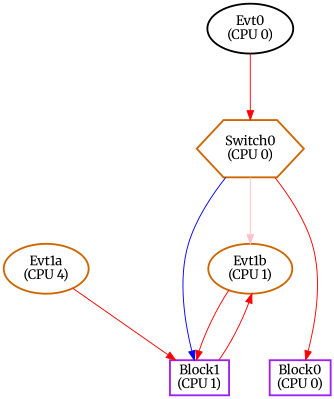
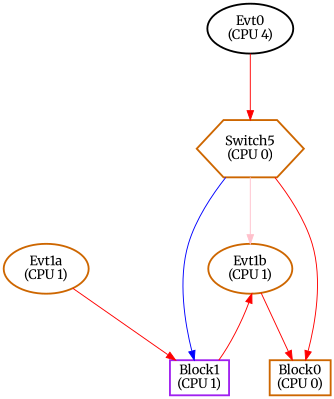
  digraph {
    fontname=Merriweather
    mindist=1.0
    nodesep=0.6
    rankdir=TB
    ranksep=1.0
    node [beamproc=beamA bpentry=0 bpexit=0 color=darkorange3 cpu=0 fillcolor=white fontname=Merriweather patentry=0 patexit=0 pattern=X penwidth=2 shape=oval style=filled type=tmsg]
    edge [color=red fontname=Merriweather type=defdst]
-   n1 [beamproc=beamX label="Switch0\n(CPU 0)" patentry=1 prio=0 qty=1 shape=hexagon toffs=2500000 tvalid=0 type=switch vabs=0]
-   n2 [beamproc=beamX color=purple label="Block0\n(CPU 0)" patexit=1 qhi=0 qil=0 qlo=1 shape=rectangle tperiod=20000000 type=block]
+   n1 [beamproc=beamX label="Switch5\n(CPU 0)" patentry=1 prio=0 qty=1 shape=hexagon toffs=2500000 tvalid=0 type=switch vabs=0]
+   n2 [beamproc=beamX label="Block0\n(CPU 0)" patexit=1 qhi=0 qil=0 qlo=1 shape=rectangle tperiod=20000000 type=block]
    n3 [cpu=1 fid=1 label="Evt1b\n(CPU 1)" par=2 pattern=A toffs=5000000]
    n4 [color=purple cpu=1 label="Block1\n(CPU 1)" patexit=1 pattern=A qhi=0 qil=0 qlo=1 shape=rectangle tperiod=10000000 type=block]
-   n5 [color=black fid=1 label="Evt0\n(CPU 0)" par=0 toffs=0]
-   n6 [cpu=1 fid=1 label="Evt1a\n(CPU 4)" par=1 patentry=1 pattern=A toffs=0]
+   n5 [color=black fid=1 label="Evt0\n(CPU 4)" par=0 toffs=0]
+   n6 [cpu=1 fid=1 label="Evt1a\n(CPU 1)" par=1 patentry=1 pattern=A toffs=0]
    n1 -> n2
    n1 -> n3 [color=pink type=switchdst]
    n1 -> n4 [color=blue type=target]
-   n3 -> n4
+   n3 -> n2
    n4 -> n3
    n5 -> n1
    n6 -> n4
  }
